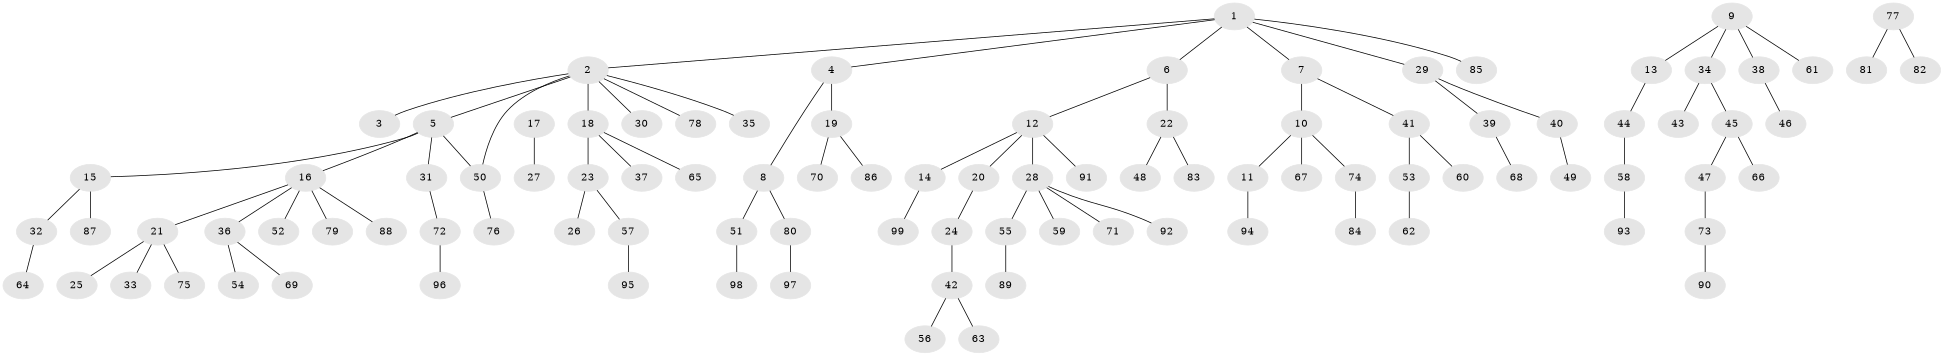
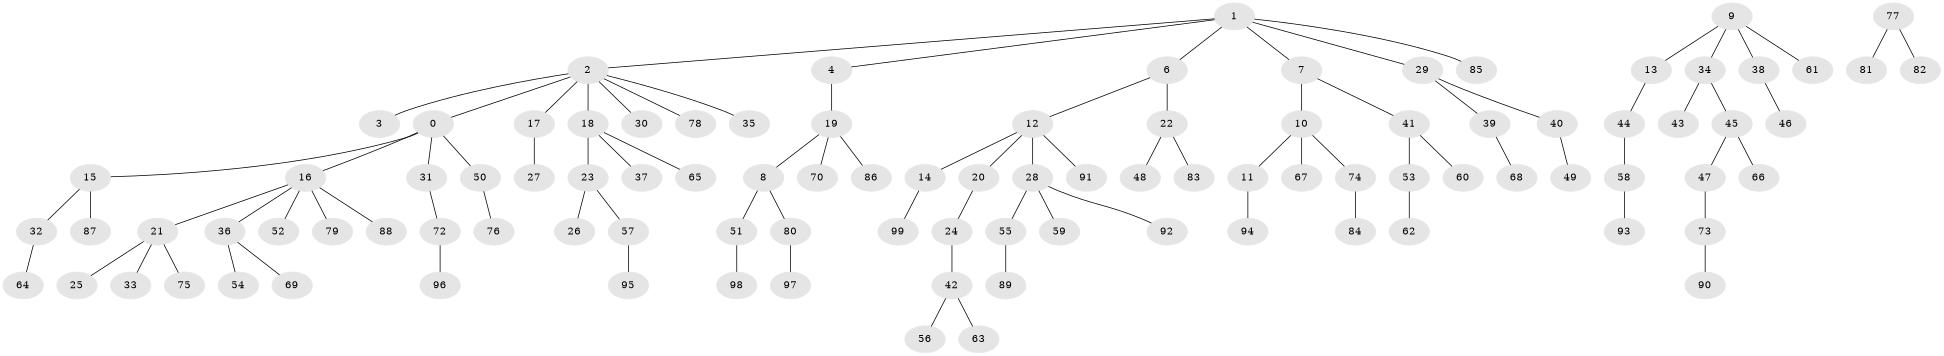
  graph {
    node [color=gray90 style=filled]
    1
    2
    4
    6
    7
    29
    85
    3
-   5
+   5 [label=0]
    17
    18
    30
    78
    35
    8
    19
    12
    22
    10
    41
    39
    40
    15
    16
    31
    50
    27
    23
    37
    65
    51
    80
    70
    86
    32
    87
    21
    36
    52
    79
    88
    72
    76
    9
    13
    34
    38
    61
    14
    20
    28
    91
    48
    83
    11
    67
    74
    53
    60
    98
    97
    44
    43
    45
    46
    94
    84
    99
    24
    55
    59
-   71
    92
    58
    64
    25
    33
    75
    54
    69
    26
    57
    42
    77
    81
    82
    95
    56
    63
    89
    68
    49
    96
    47
    66
    62
    93
    73
    90
    1 -- 2
    1 -- 4
    1 -- 6
    1 -- 7
    1 -- 29
    1 -- 85
    2 -- 3
    2 -- 5
-   2 -- 50
+   2 -- 17
    2 -- 18
    2 -- 30
    2 -- 78
    2 -- 35
-   4 -- 8
+   19 -- 8
    4 -- 19
    6 -- 12
    6 -- 22
    7 -- 10
    7 -- 41
    29 -- 39
    29 -- 40
    5 -- 15
    5 -- 16
    5 -- 31
    5 -- 50
    17 -- 27
    18 -- 23
    18 -- 37
    18 -- 65
    8 -- 51
    8 -- 80
    19 -- 70
    19 -- 86
    12 -- 14
    12 -- 20
    12 -- 28
    12 -- 91
    22 -- 48
    22 -- 83
    10 -- 11
    10 -- 67
    10 -- 74
    41 -- 53
    41 -- 60
    39 -- 68
    40 -- 49
    15 -- 32
    15 -- 87
    16 -- 21
    16 -- 36
    16 -- 52
    16 -- 79
    16 -- 88
    31 -- 72
    50 -- 76
    23 -- 26
    23 -- 57
    51 -- 98
    80 -- 97
    32 -- 64
    21 -- 25
    21 -- 33
    21 -- 75
    36 -- 54
    36 -- 69
    72 -- 96
    9 -- 13
    9 -- 34
    9 -- 38
    9 -- 61
    13 -- 44
    34 -- 43
    34 -- 45
    38 -- 46
    14 -- 99
    20 -- 24
    28 -- 55
    28 -- 59
-   28 -- 71
    28 -- 92
    11 -- 94
    74 -- 84
    53 -- 62
    44 -- 58
    45 -- 47
    45 -- 66
    24 -- 42
    55 -- 89
    58 -- 93
    57 -- 95
    42 -- 56
    42 -- 63
    77 -- 81
    77 -- 82
    47 -- 73
    73 -- 90
  }
